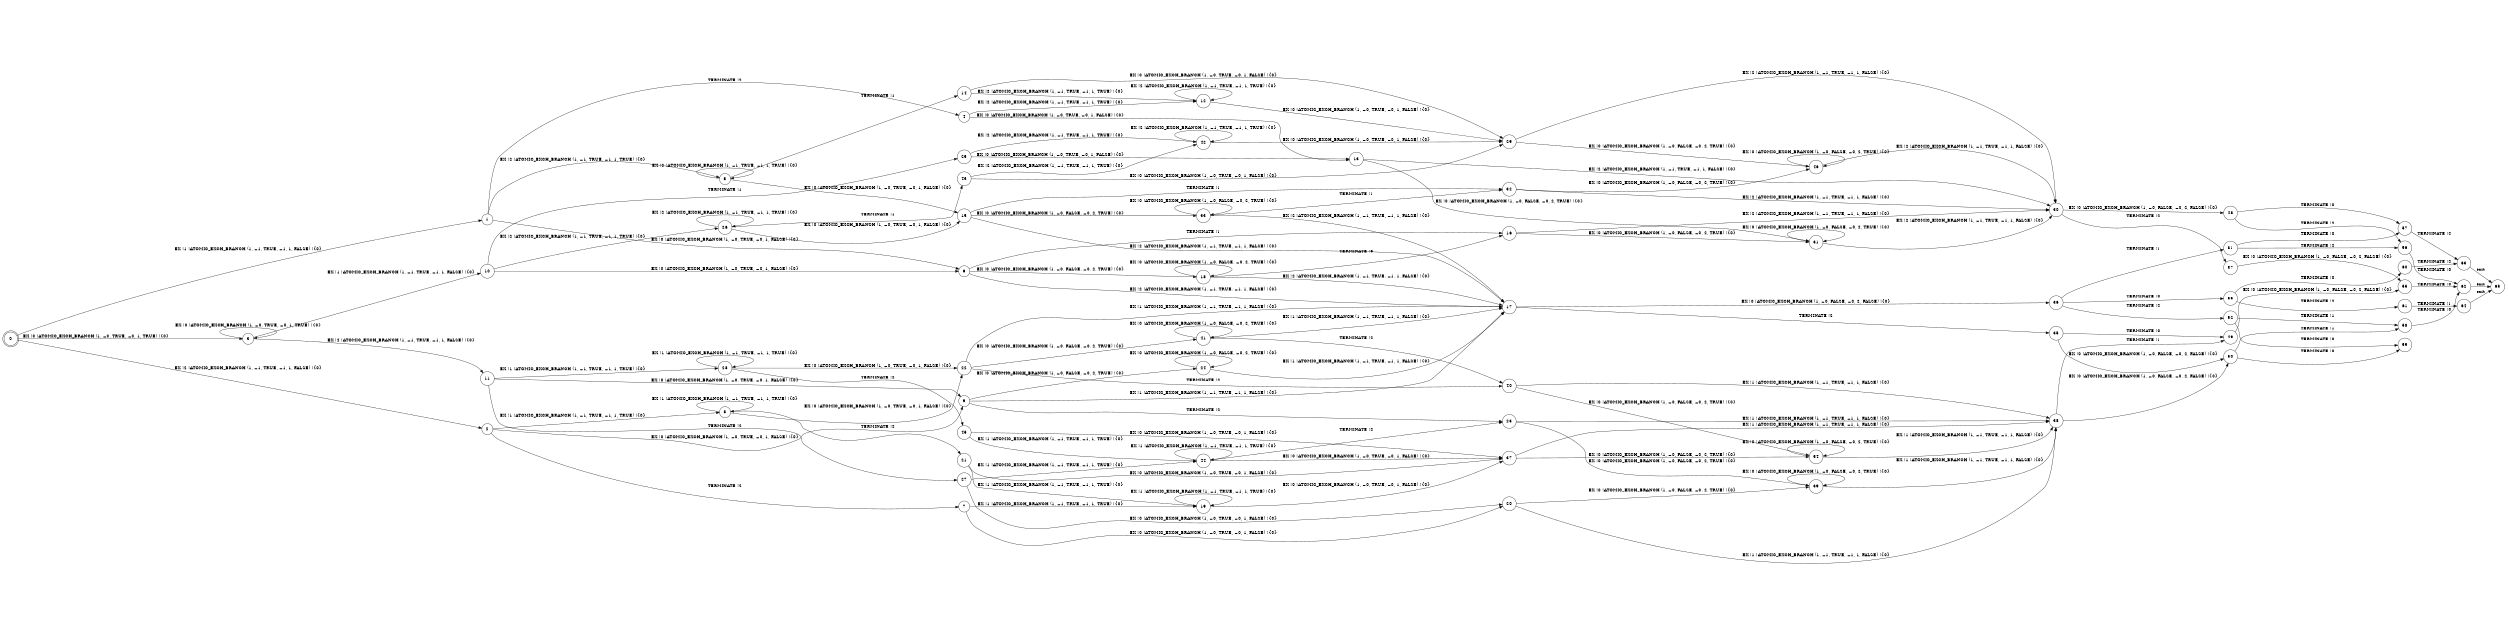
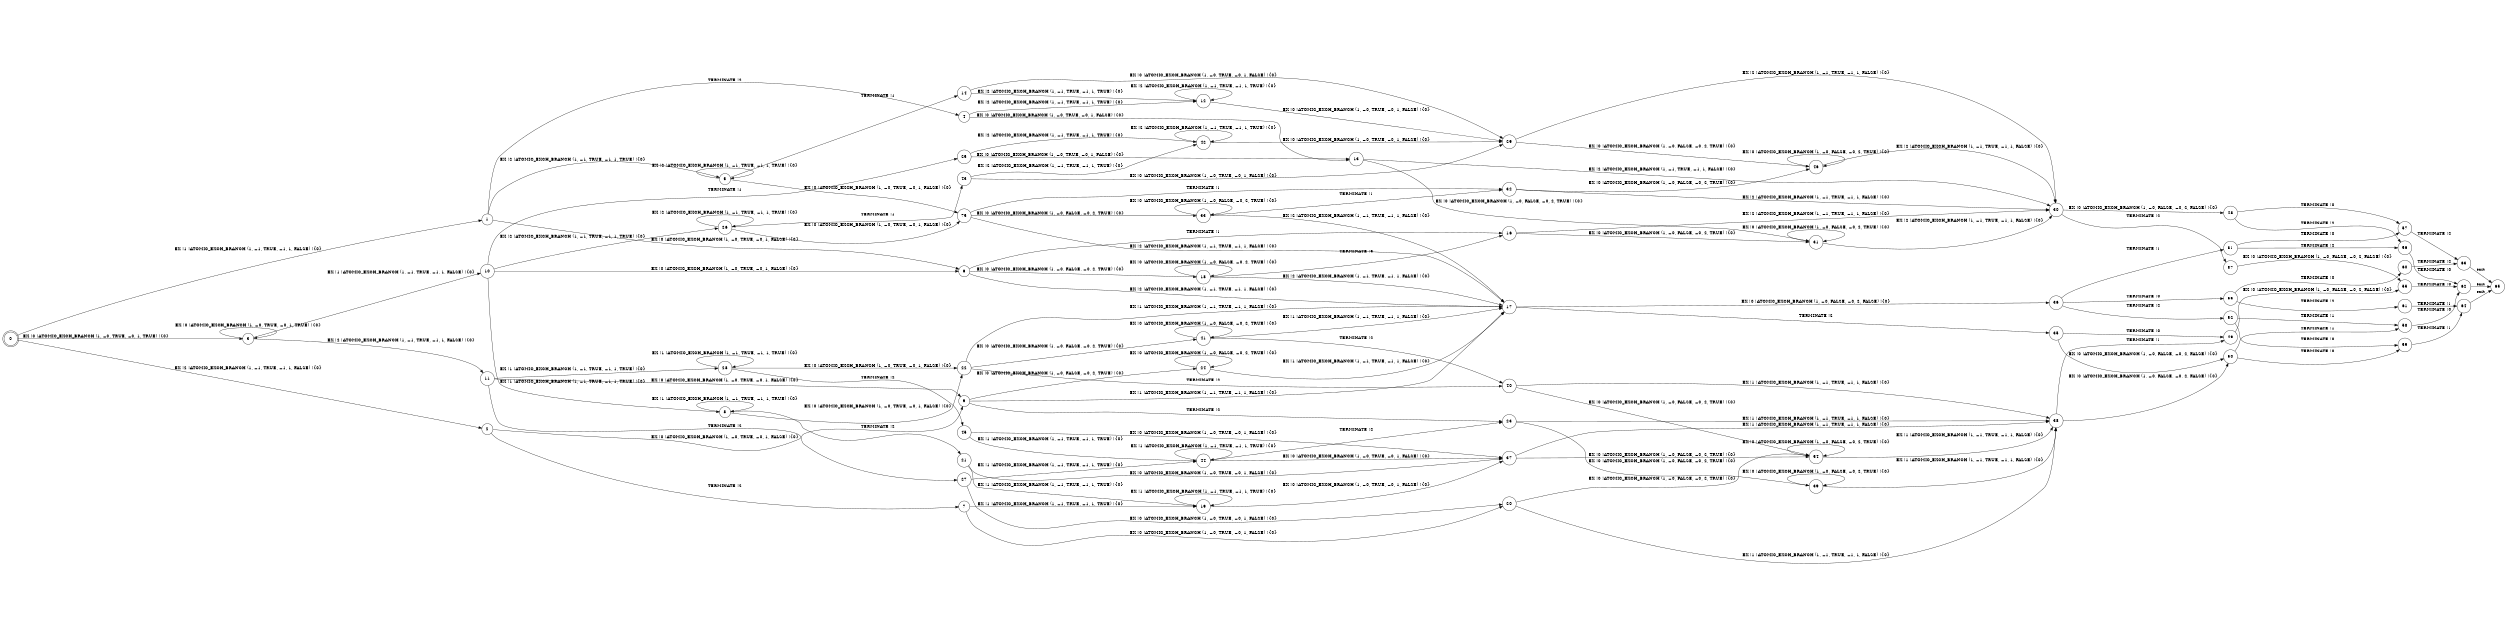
  digraph {
    rankdir=LR
    node [shape=circle]
    0 [peripheries=2]
    1
    2
    3
    4
    5
    6
    7
    8
    9
    10
    11
    12
    13
    14
-   15
+   15 [label=75]
    16
    17
    18
    19
    20
    21
    22
    23
    24
    25
    26
    27
    28
    29
    30
    31
    32
    33
    35
    36
    37
    38
    39
    40
    41
    42
    43
    44
    45
    46
    n47 [label=87]
    48
    49
    50
    n51 [label=81]
    52
    53
    54
    55
    56
    57
    58
    59
    60
    61
    62
    63
    64
    65
    0 -> 1 [label="EX !1 !ATOMIC_EXCH_BRANCH (1, +1, TRUE, +1, 1, FALSE) !{0}"]
    0 -> 2 [label="EX !2 !ATOMIC_EXCH_BRANCH (1, +1, TRUE, +1, 1, FALSE) !{0}"]
    0 -> 3 [label="EX !0 !ATOMIC_EXCH_BRANCH (1, +0, TRUE, +0, 1, TRUE) !{0}"]
    1 -> 4 [label="TERMINATE !2"]
    1 -> 5 [label="EX !2 !ATOMIC_EXCH_BRANCH (1, +1, TRUE, +1, 1, TRUE) !{0}"]
    1 -> 6 [label="EX !0 !ATOMIC_EXCH_BRANCH (1, +0, TRUE, +0, 1, FALSE) !{0}"]
    2 -> 7 [label="TERMINATE !2"]
-   2 -> 8 [label="EX !1 !ATOMIC_EXCH_BRANCH (1, +1, TRUE, +1, 1, TRUE) !{0}"]
+   10 -> 8 [label="EX !1 !ATOMIC_EXCH_BRANCH (1, +1, TRUE, +1, 1, TRUE) !{0}"]
    2 -> 9 [label="EX !0 !ATOMIC_EXCH_BRANCH (1, +0, TRUE, +0, 1, FALSE) !{0}"]
    3 -> 3 [label="EX !0 !ATOMIC_EXCH_BRANCH (1, +0, TRUE, +0, 1, TRUE) !{0}"]
    3 -> 10 [label="EX !1 !ATOMIC_EXCH_BRANCH (1, +1, TRUE, +1, 1, FALSE) !{0}"]
    3 -> 11 [label="EX !2 !ATOMIC_EXCH_BRANCH (1, +1, TRUE, +1, 1, FALSE) !{0}"]
    4 -> 12 [label="EX !2 !ATOMIC_EXCH_BRANCH (1, +1, TRUE, +1, 1, TRUE) !{0}"]
    4 -> 13 [label="EX !0 !ATOMIC_EXCH_BRANCH (1, +0, TRUE, +0, 1, FALSE) !{0}"]
    5 -> 5 [label="EX !2 !ATOMIC_EXCH_BRANCH (1, +1, TRUE, +1, 1, TRUE) !{0}"]
    5 -> 14 [label="TERMINATE !1"]
    5 -> 15 [label="EX !0 !ATOMIC_EXCH_BRANCH (1, +0, TRUE, +0, 1, FALSE) !{0}"]
    6 -> 16 [label="TERMINATE !1"]
    6 -> 17 [label="EX !2 !ATOMIC_EXCH_BRANCH (1, +1, TRUE, +1, 1, FALSE) !{0}"]
    6 -> 18 [label="EX !0 !ATOMIC_EXCH_BRANCH (1, +0, FALSE, +0, 2, TRUE) !{0}"]
    7 -> 19 [label="EX !1 !ATOMIC_EXCH_BRANCH (1, +1, TRUE, +1, 1, TRUE) !{0}"]
    7 -> 20 [label="EX !0 !ATOMIC_EXCH_BRANCH (1, +0, TRUE, +0, 1, FALSE) !{0}"]
    8 -> 8 [label="EX !1 !ATOMIC_EXCH_BRANCH (1, +1, TRUE, +1, 1, TRUE) !{0}"]
    8 -> 21 [label="TERMINATE !2"]
    8 -> 22 [label="EX !0 !ATOMIC_EXCH_BRANCH (1, +0, TRUE, +0, 1, FALSE) !{0}"]
    9 -> 17 [label="EX !1 !ATOMIC_EXCH_BRANCH (1, +1, TRUE, +1, 1, FALSE) !{0}"]
    9 -> 23 [label="TERMINATE !2"]
    9 -> 24 [label="EX !0 !ATOMIC_EXCH_BRANCH (1, +0, FALSE, +0, 2, TRUE) !{0}"]
    10 -> 6 [label="EX !0 !ATOMIC_EXCH_BRANCH (1, +0, TRUE, +0, 1, FALSE) !{0}"]
    10 -> 25 [label="TERMINATE !1"]
    10 -> 26 [label="EX !2 !ATOMIC_EXCH_BRANCH (1, +1, TRUE, +1, 1, TRUE) !{0}"]
    11 -> 9 [label="EX !0 !ATOMIC_EXCH_BRANCH (1, +0, TRUE, +0, 1, FALSE) !{0}"]
    11 -> 27 [label="TERMINATE !2"]
    11 -> 28 [label="EX !1 !ATOMIC_EXCH_BRANCH (1, +1, TRUE, +1, 1, TRUE) !{0}"]
    12 -> 12 [label="EX !2 !ATOMIC_EXCH_BRANCH (1, +1, TRUE, +1, 1, TRUE) !{0}"]
    12 -> 29 [label="EX !0 !ATOMIC_EXCH_BRANCH (1, +0, TRUE, +0, 1, FALSE) !{0}"]
    13 -> 30 [label="EX !2 !ATOMIC_EXCH_BRANCH (1, +1, TRUE, +1, 1, FALSE) !{0}"]
    13 -> 31 [label="EX !0 !ATOMIC_EXCH_BRANCH (1, +0, FALSE, +0, 2, TRUE) !{0}"]
    14 -> 12 [label="EX !2 !ATOMIC_EXCH_BRANCH (1, +1, TRUE, +1, 1, TRUE) !{0}"]
    14 -> 29 [label="EX !0 !ATOMIC_EXCH_BRANCH (1, +0, TRUE, +0, 1, FALSE) !{0}"]
    15 -> 17 [label="EX !2 !ATOMIC_EXCH_BRANCH (1, +1, TRUE, +1, 1, FALSE) !{0}"]
    15 -> 32 [label="TERMINATE !1"]
    15 -> 33 [label="EX !0 !ATOMIC_EXCH_BRANCH (1, +0, FALSE, +0, 2, TRUE) !{0}"]
    16 -> 30 [label="EX !2 !ATOMIC_EXCH_BRANCH (1, +1, TRUE, +1, 1, FALSE) !{0}"]
    16 -> 31 [label="EX !0 !ATOMIC_EXCH_BRANCH (1, +0, FALSE, +0, 2, TRUE) !{0}"]
    17 -> 35 [label="TERMINATE !2"]
    17 -> 36 [label="EX !0 !ATOMIC_EXCH_BRANCH (1, +0, FALSE, +0, 2, FALSE) !{0}"]
    18 -> 16 [label="TERMINATE !3"]
    18 -> 17 [label="EX !2 !ATOMIC_EXCH_BRANCH (1, +1, TRUE, +1, 1, FALSE) !{0}"]
    18 -> 18 [label="EX !0 !ATOMIC_EXCH_BRANCH (1, +0, FALSE, +0, 2, TRUE) !{0}"]
    19 -> 19 [label="EX !1 !ATOMIC_EXCH_BRANCH (1, +1, TRUE, +1, 1, TRUE) !{0}"]
    19 -> 37 [label="EX !0 !ATOMIC_EXCH_BRANCH (1, +0, TRUE, +0, 1, FALSE) !{0}"]
    20 -> 38 [label="EX !1 !ATOMIC_EXCH_BRANCH (1, +1, TRUE, +1, 1, FALSE) !{0}"]
-   20 -> 39 [label="EX !0 !ATOMIC_EXCH_BRANCH (1, +0, FALSE, +0, 2, TRUE) !{0}"]
+   20 -> 54 [label="EX !0 !ATOMIC_EXCH_BRANCH (1, +0, FALSE, +0, 2, TRUE) !{0}"]
    21 -> 19 [label="EX !1 !ATOMIC_EXCH_BRANCH (1, +1, TRUE, +1, 1, TRUE) !{0}"]
    21 -> 37 [label="EX !0 !ATOMIC_EXCH_BRANCH (1, +0, TRUE, +0, 1, FALSE) !{0}"]
    22 -> 17 [label="EX !1 !ATOMIC_EXCH_BRANCH (1, +1, TRUE, +1, 1, FALSE) !{0}"]
    22 -> 40 [label="TERMINATE !2"]
    22 -> 41 [label="EX !0 !ATOMIC_EXCH_BRANCH (1, +0, FALSE, +0, 2, TRUE) !{0}"]
    23 -> 38 [label="EX !1 !ATOMIC_EXCH_BRANCH (1, +1, TRUE, +1, 1, FALSE) !{0}"]
    23 -> 39 [label="EX !0 !ATOMIC_EXCH_BRANCH (1, +0, FALSE, +0, 2, TRUE) !{0}"]
    24 -> 17 [label="EX !1 !ATOMIC_EXCH_BRANCH (1, +1, TRUE, +1, 1, FALSE) !{0}"]
    24 -> 24 [label="EX !0 !ATOMIC_EXCH_BRANCH (1, +0, FALSE, +0, 2, TRUE) !{0}"]
    25 -> 13 [label="EX !0 !ATOMIC_EXCH_BRANCH (1, +0, TRUE, +0, 1, FALSE) !{0}"]
    25 -> 42 [label="EX !2 !ATOMIC_EXCH_BRANCH (1, +1, TRUE, +1, 1, TRUE) !{0}"]
    26 -> 15 [label="EX !0 !ATOMIC_EXCH_BRANCH (1, +0, TRUE, +0, 1, FALSE) !{0}"]
    26 -> 26 [label="EX !2 !ATOMIC_EXCH_BRANCH (1, +1, TRUE, +1, 1, TRUE) !{0}"]
    26 -> 43 [label="TERMINATE !1"]
    27 -> 20 [label="EX !0 !ATOMIC_EXCH_BRANCH (1, +0, TRUE, +0, 1, FALSE) !{0}"]
    27 -> 44 [label="EX !1 !ATOMIC_EXCH_BRANCH (1, +1, TRUE, +1, 1, TRUE) !{0}"]
    28 -> 22 [label="EX !0 !ATOMIC_EXCH_BRANCH (1, +0, TRUE, +0, 1, FALSE) !{0}"]
    28 -> 28 [label="EX !1 !ATOMIC_EXCH_BRANCH (1, +1, TRUE, +1, 1, TRUE) !{0}"]
    28 -> 45 [label="TERMINATE !2"]
    29 -> 30 [label="EX !2 !ATOMIC_EXCH_BRANCH (1, +1, TRUE, +1, 1, FALSE) !{0}"]
    29 -> 46 [label="EX !0 !ATOMIC_EXCH_BRANCH (1, +0, FALSE, +0, 2, TRUE) !{0}"]
    30 -> n47 [label="TERMINATE !2"]
    30 -> 48 [label="EX !0 !ATOMIC_EXCH_BRANCH (1, +0, FALSE, +0, 2, FALSE) !{0}"]
    31 -> 30 [label="EX !2 !ATOMIC_EXCH_BRANCH (1, +1, TRUE, +1, 1, FALSE) !{0}"]
    31 -> 31 [label="EX !0 !ATOMIC_EXCH_BRANCH (1, +0, FALSE, +0, 2, TRUE) !{0}"]
    32 -> 30 [label="EX !2 !ATOMIC_EXCH_BRANCH (1, +1, TRUE, +1, 1, FALSE) !{0}"]
    32 -> 46 [label="EX !0 !ATOMIC_EXCH_BRANCH (1, +0, FALSE, +0, 2, TRUE) !{0}"]
    33 -> 17 [label="EX !2 !ATOMIC_EXCH_BRANCH (1, +1, TRUE, +1, 1, FALSE) !{0}"]
    33 -> 32 [label="TERMINATE !1"]
    33 -> 33 [label="EX !0 !ATOMIC_EXCH_BRANCH (1, +0, FALSE, +0, 2, TRUE) !{0}"]
    35 -> 49 [label="TERMINATE !0"]
    35 -> 50 [label="EX !0 !ATOMIC_EXCH_BRANCH (1, +0, FALSE, +0, 2, FALSE) !{0}"]
    36 -> n51 [label="TERMINATE !1"]
    36 -> 52 [label="TERMINATE !2"]
    36 -> 53 [label="TERMINATE !0"]
    37 -> 38 [label="EX !1 !ATOMIC_EXCH_BRANCH (1, +1, TRUE, +1, 1, FALSE) !{0}"]
    37 -> 54 [label="EX !0 !ATOMIC_EXCH_BRANCH (1, +0, FALSE, +0, 2, TRUE) !{0}"]
    38 -> 49 [label="TERMINATE !1"]
    38 -> 50 [label="EX !0 !ATOMIC_EXCH_BRANCH (1, +0, FALSE, +0, 2, FALSE) !{0}"]
    39 -> 38 [label="EX !1 !ATOMIC_EXCH_BRANCH (1, +1, TRUE, +1, 1, FALSE) !{0}"]
    39 -> 39 [label="EX !0 !ATOMIC_EXCH_BRANCH (1, +0, FALSE, +0, 2, TRUE) !{0}"]
    40 -> 38 [label="EX !1 !ATOMIC_EXCH_BRANCH (1, +1, TRUE, +1, 1, FALSE) !{0}"]
    40 -> 54 [label="EX !0 !ATOMIC_EXCH_BRANCH (1, +0, FALSE, +0, 2, TRUE) !{0}"]
    41 -> 17 [label="EX !1 !ATOMIC_EXCH_BRANCH (1, +1, TRUE, +1, 1, FALSE) !{0}"]
    41 -> 40 [label="TERMINATE !2"]
    41 -> 41 [label="EX !0 !ATOMIC_EXCH_BRANCH (1, +0, FALSE, +0, 2, TRUE) !{0}"]
    42 -> 29 [label="EX !0 !ATOMIC_EXCH_BRANCH (1, +0, TRUE, +0, 1, FALSE) !{0}"]
    42 -> 42 [label="EX !2 !ATOMIC_EXCH_BRANCH (1, +1, TRUE, +1, 1, TRUE) !{0}"]
    43 -> 29 [label="EX !0 !ATOMIC_EXCH_BRANCH (1, +0, TRUE, +0, 1, FALSE) !{0}"]
    43 -> 42 [label="EX !2 !ATOMIC_EXCH_BRANCH (1, +1, TRUE, +1, 1, TRUE) !{0}"]
    44 -> 23 [label="TERMINATE !2"]
    44 -> 37 [label="EX !0 !ATOMIC_EXCH_BRANCH (1, +0, TRUE, +0, 1, FALSE) !{0}"]
    44 -> 44 [label="EX !1 !ATOMIC_EXCH_BRANCH (1, +1, TRUE, +1, 1, TRUE) !{0}"]
    45 -> 37 [label="EX !0 !ATOMIC_EXCH_BRANCH (1, +0, TRUE, +0, 1, FALSE) !{0}"]
    45 -> 44 [label="EX !1 !ATOMIC_EXCH_BRANCH (1, +1, TRUE, +1, 1, TRUE) !{0}"]
    46 -> 30 [label="EX !2 !ATOMIC_EXCH_BRANCH (1, +1, TRUE, +1, 1, FALSE) !{0}"]
    46 -> 46 [label="EX !0 !ATOMIC_EXCH_BRANCH (1, +0, FALSE, +0, 2, TRUE) !{0}"]
    n47 -> 55 [label="EX !0 !ATOMIC_EXCH_BRANCH (1, +0, FALSE, +0, 2, FALSE) !{0}"]
    48 -> 56 [label="TERMINATE !2"]
    48 -> 57 [label="TERMINATE !0"]
    49 -> 55 [label="EX !0 !ATOMIC_EXCH_BRANCH (1, +0, FALSE, +0, 2, FALSE) !{0}"]
    50 -> 58 [label="TERMINATE !1"]
    50 -> 59 [label="TERMINATE !0"]
    n51 -> 56 [label="TERMINATE !2"]
    n51 -> 57 [label="TERMINATE !0"]
    52 -> 58 [label="TERMINATE !1"]
    52 -> 59 [label="TERMINATE !0"]
    53 -> 60 [label="TERMINATE !0"]
    53 -> 61 [label="TERMINATE !2"]
    54 -> 38 [label="EX !1 !ATOMIC_EXCH_BRANCH (1, +1, TRUE, +1, 1, FALSE) !{0}"]
    54 -> 54 [label="EX !0 !ATOMIC_EXCH_BRANCH (1, +0, FALSE, +0, 2, TRUE) !{0}"]
    55 -> 62 [label="TERMINATE !0"]
    56 -> 62 [label="TERMINATE !0"]
    57 -> 63 [label="TERMINATE !2"]
    58 -> 62 [label="TERMINATE !0"]
+   59 -> 64 [label="TERMINATE !1"]
    60 -> 63 [label="TERMINATE !2"]
    61 -> 64 [label="TERMINATE !1"]
    62 -> 65 [label=exit]
    63 -> 65 [label=exit]
    64 -> 65 [label=exit]
  }
